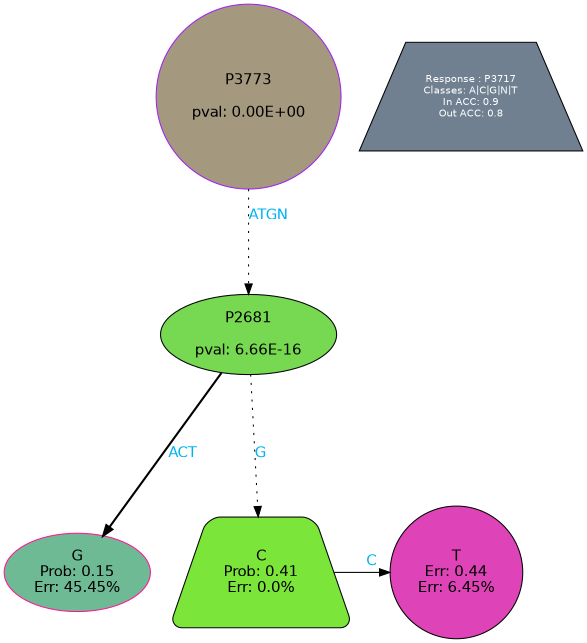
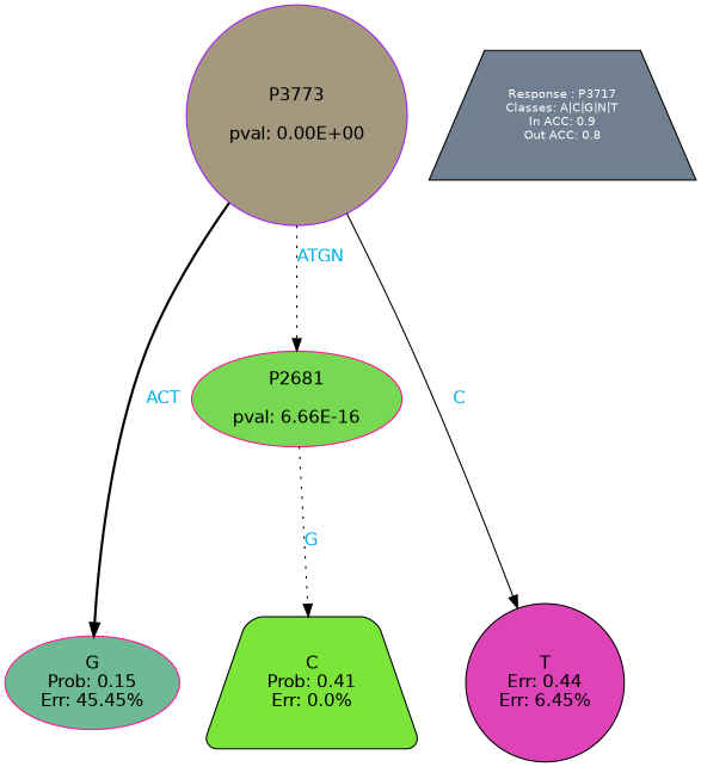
  digraph {
    ranksep=equally
    splines=polylines
    node [color=black fontname=helvetica shape=ellipse style="filled, rounded"]
    edge [fontcolor=deepskyblue2 fontname=helvetica style=dotted]
    n1 [color=deeppink fillcolor="#6eba95" label="G\nProb: 0.15\nErr: 45.45%"]
    n2 [fillcolor="#7be539" label="C\nProb: 0.41\nErr: 0.0%" shape=trapezium]
    n3 [fillcolor="#de44b7" label="T\nErr: 0.44\nErr: 6.45%" shape=circle]
    n4 [align=left fillcolor=slategray fontcolor=white fontsize=10 label="Response : P3717\nClasses: A|C|G|N|T\nIn ACC: 0.9\nOut ACC: 0.8\n" shape=trapezium style=filled]
    n5 [color=purple fillcolor="#a4987e" label="P3773\n\npval: 0.00E+00" shape=circle]
-   n6 [fillcolor="#77d952" label="P2681\n\npval: 6.66E-16"]
+   n6 [color=deeppink fillcolor="#77d952" label="P2681\n\npval: 6.66E-16"]
    subgraph sub_1 {
      rank=same
      n1
      n2
      n3
    }
    subgraph sub_2 {
      rank=same
      n4
      n5
    }
-   n2 -> n3 [label=C style=solid]
+   n5 -> n3 [label=C style=solid]
    n5 -> n6 [label=ATGN]
-   n6 -> n1 [label=ACT style=bold]
+   n5 -> n1 [label=ACT style=bold]
    n6 -> n2 [label=G]
  }
